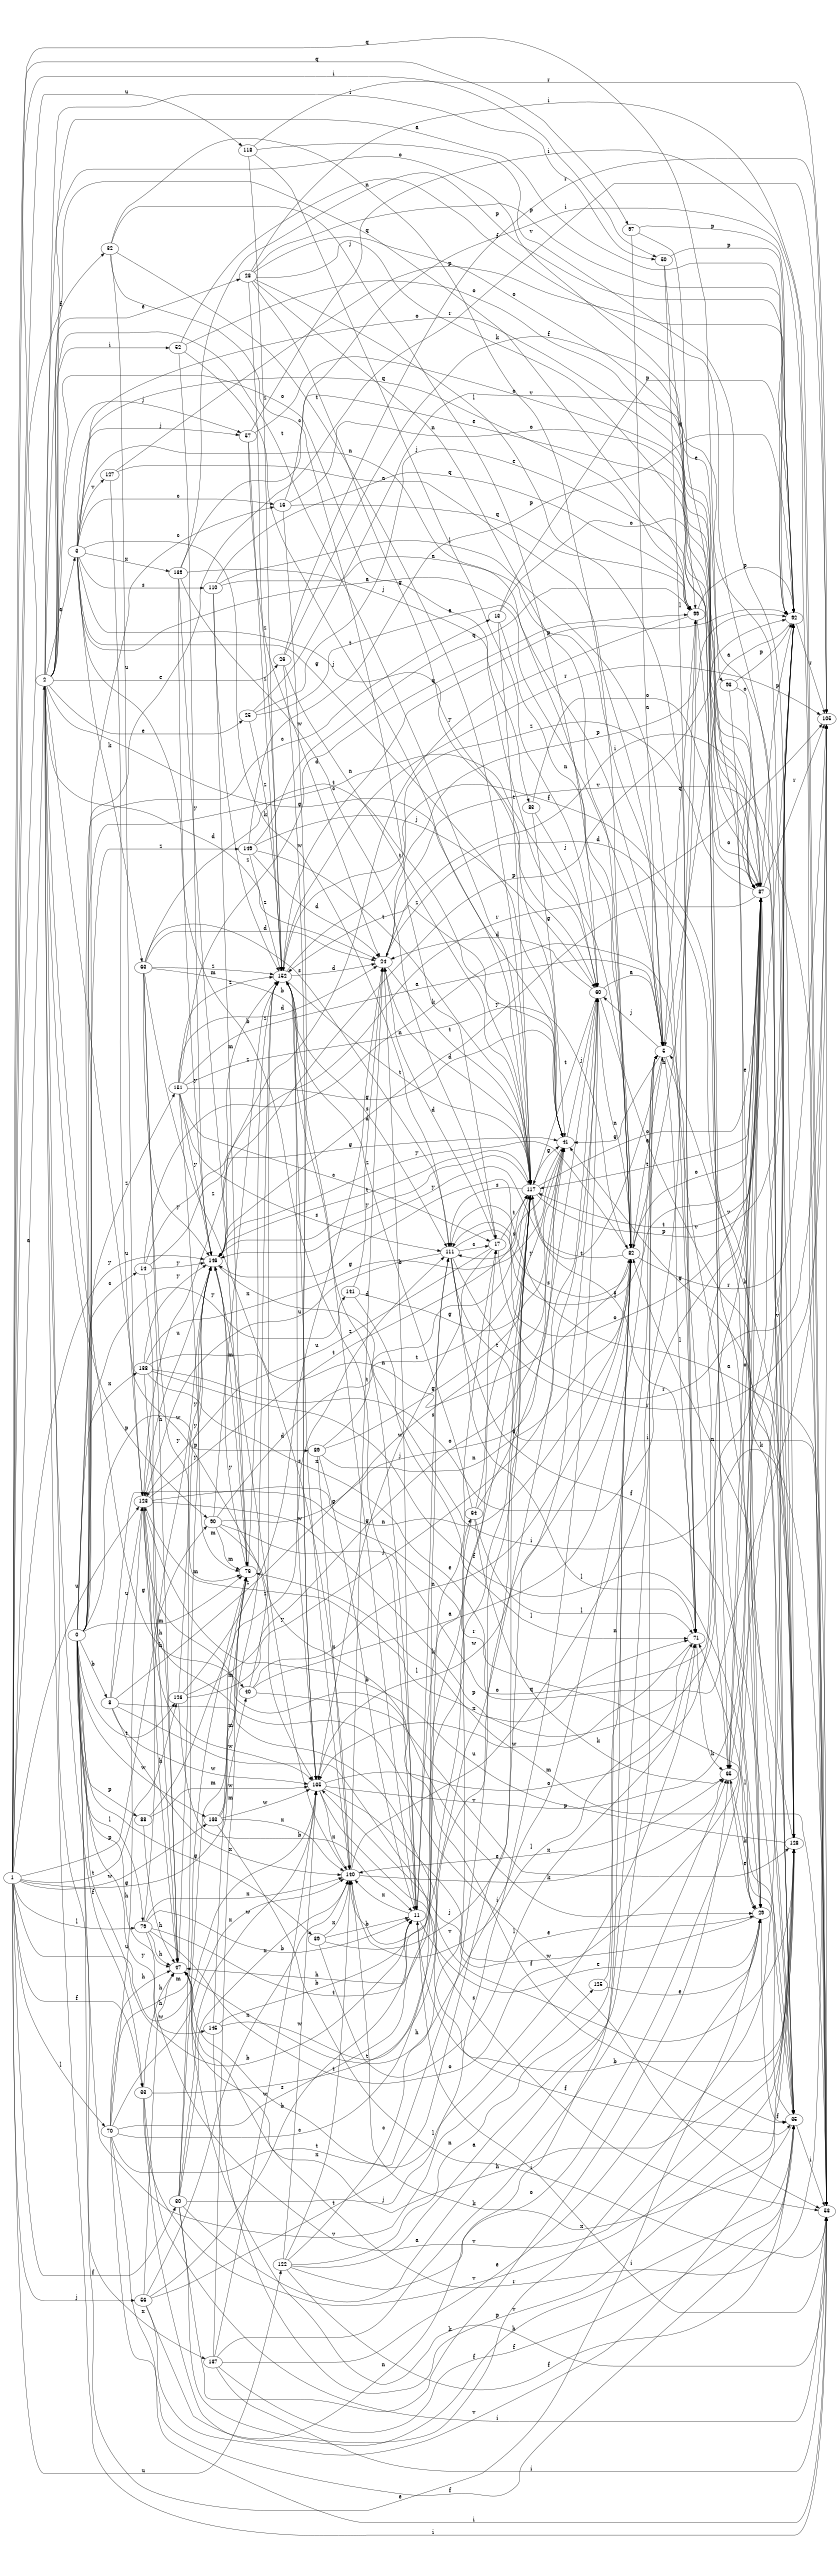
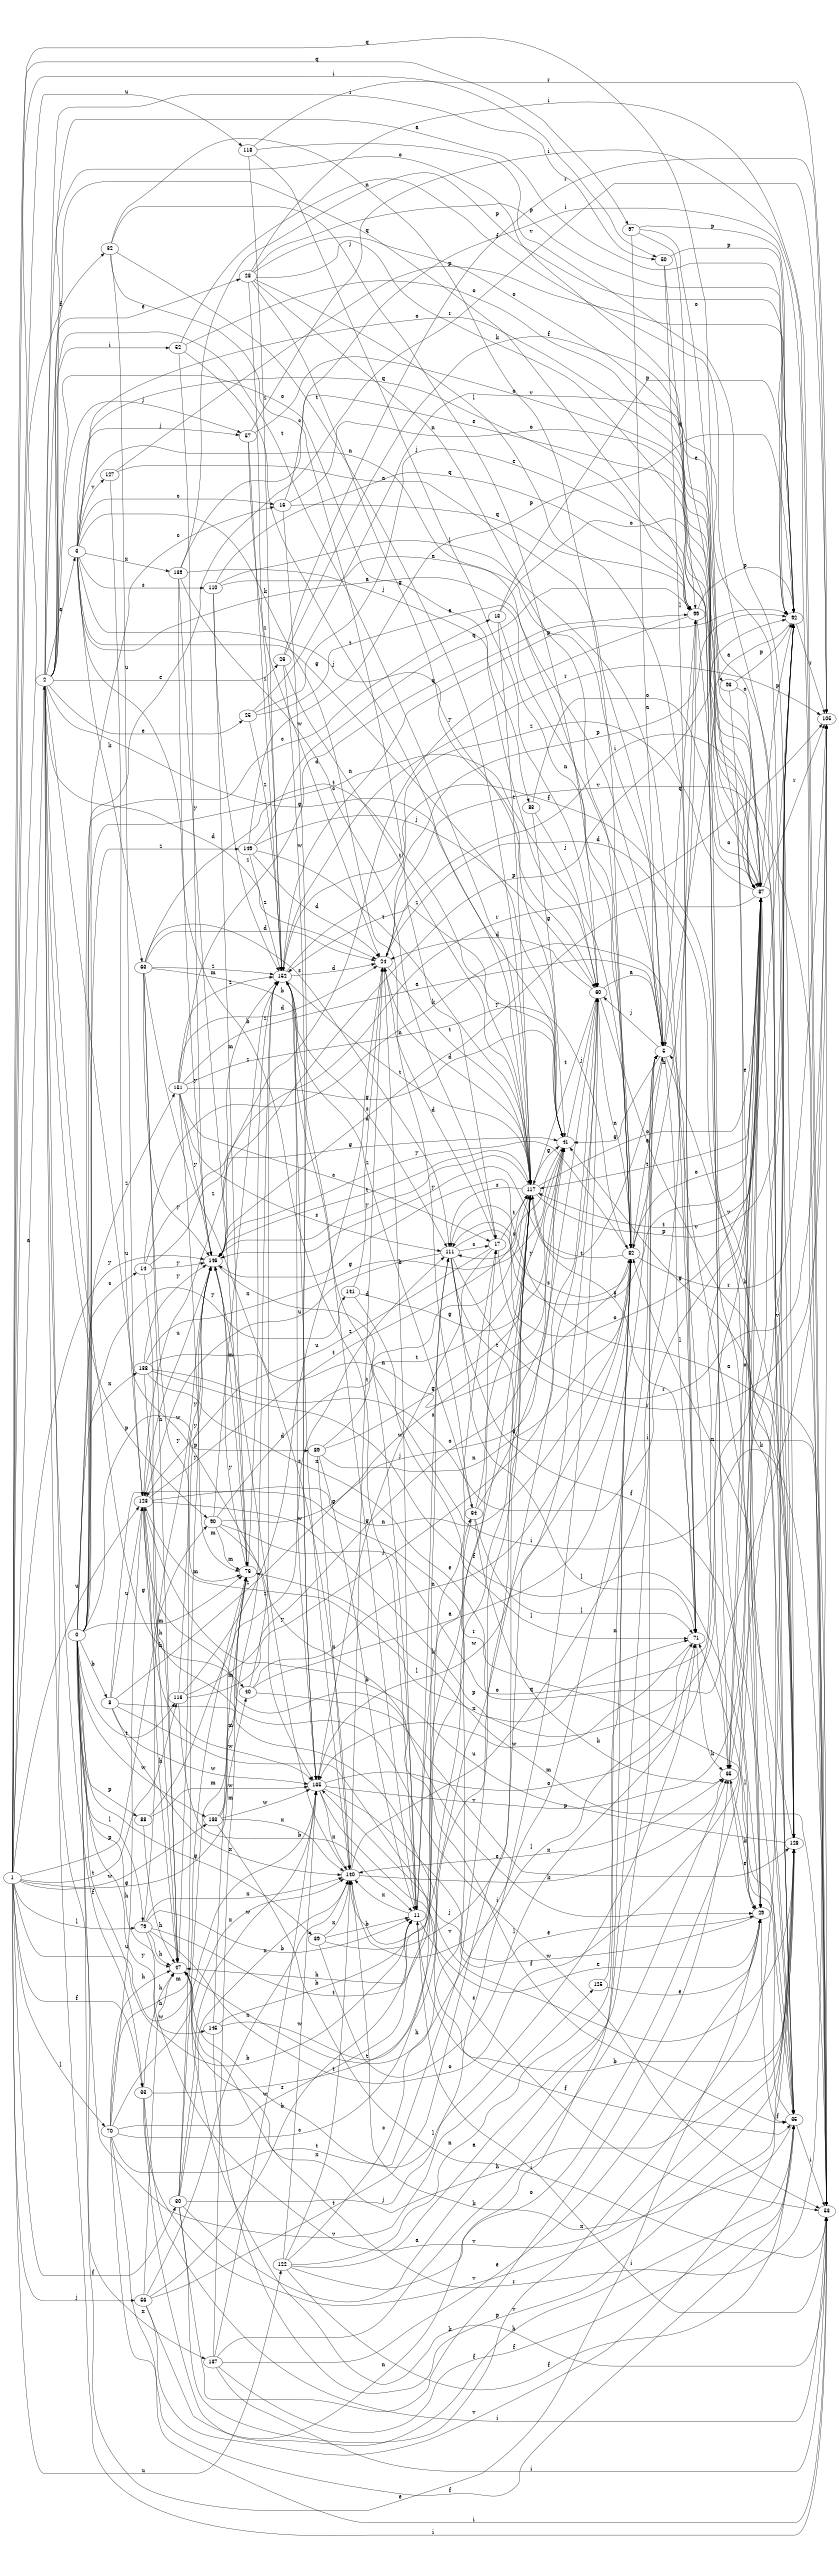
  strict digraph {
    rankdir=LR
    0
    8
    11
    13
    14
    16
    39
    47
    n9 [label=79]
    76
    82
    88
    89
    105
-   116 [label=126]
+   116
    125
    133
    137
    138
    141
    145
    149
    151
    123
    135
    41
    53
    128
    140
    29
    64
    111
    152
    87
    92
    117
    146
    65
    99
    60
    71
    5
    24
    35
    17
    1
    2
    30
    32
    33
    40
    50
    56
    70
    90
    93
    97
    118
    122
    3
    25
    26
    28
    52
    57
    83
    63
    110
    127
    139
    0 -> 8 [label=b]
    0 -> 11 [label=b]
    0 -> 13 [label=c]
    0 -> 14 [label=c]
    0 -> 16 [label=c]
    0 -> 39 [label=g]
    0 -> 47 [label=h]
    0 -> n9 [label=l]
    0 -> 76 [label=m]
    0 -> 82 [label=n]
    0 -> 88 [label=p]
    0 -> 89 [label=p]
    0 -> 105 [label=r]
    0 -> 116 [label=t]
    0 -> 125 [label=v]
    0 -> 133 [label=w]
    0 -> 137 [label=x]
    0 -> 138 [label=x]
    0 -> 141 [label=y]
    0 -> 145 [label=y]
    0 -> 149 [label=z]
    0 -> 151 [label=z]
    8 -> 105 [label=r]
    8 -> 123 [label=u]
    8 -> 135 [label=w]
    8 -> 41 [label=g]
    8 -> 53 [label=s]
    8 -> 128 [label=v]
    8 -> 140 [label=x]
    11 -> 53 [label=i]
    11 -> 140 [label=x]
    11 -> 29 [label=e]
    11 -> 64 [label=k]
    11 -> 111 [label=s]
    11 -> 152 [label=z]
    13 -> 82 [label=n]
    13 -> 87 [label=o]
    13 -> 92 [label=p]
    13 -> 117 [label=t]
    14 -> 47 [label=h]
    14 -> 105 [label=r]
    14 -> 41 [label=g]
    14 -> 146 [label=y]
    14 -> 65 [label=k]
    16 -> 135 [label=w]
    16 -> 53 [label=i]
    16 -> 87 [label=o]
    16 -> 99 [label=q]
    39 -> 11 [label=b]
    39 -> 140 [label=x]
    39 -> 60 [label=j]
    39 -> 71 [label=l]
    47 -> 105 [label=r]
    47 -> 146 [label=y]
    47 -> 71 [label=l]
    n9 -> 11 [label=b]
    n9 -> 47 [label=h]
    n9 -> 128 [label=v]
    n9 -> 140 [label=x]
    n9 -> 87 [label=o]
    n9 -> 117 [label=t]
    n9 -> 146 [label=y]
    76 -> 152 [label=z]
    76 -> 146 [label=y]
    82 -> 105 [label=r]
    82 -> 135 [label=w]
    82 -> 111 [label=s]
    82 -> 87 [label=o]
    82 -> 117 [label=t]
    82 -> 146 [label=y]
    82 -> 5 [label=a]
    88 -> 47 [label=h]
    88 -> 135 [label=w]
    88 -> 111 [label=s]
    89 -> 11 [label=b]
    89 -> 82 [label=n]
    89 -> 41 [label=g]
    89 -> 140 [label=x]
    89 -> 117 [label=t]
    116 -> 11 [label=b]
    116 -> 41 [label=g]
    116 -> 146 [label=y]
    116 -> 60 [label=j]
    116 -> 24 [label=d]
    125 -> 82 [label=n]
    125 -> 29 [label=e]
    133 -> 76 [label=m]
    133 -> 135 [label=w]
    133 -> 53 [label=i]
    133 -> 140 [label=x]
    133 -> 152 [label=z]
    137 -> 76 [label=m]
    137 -> 135 [label=w]
    137 -> 53 [label=i]
    137 -> 29 [label=e]
    137 -> 65 [label=k]
    137 -> 35 [label=f]
    138 -> 47 [label=h]
    138 -> 82 [label=n]
    138 -> 41 [label=g]
    138 -> 29 [label=e]
    138 -> 87 [label=o]
    138 -> 146 [label=y]
    138 -> 35 [label=f]
    141 -> 41 [label=g]
    141 -> 71 [label=l]
    141 -> 24 [label=d]
    145 -> 11 [label=b]
    145 -> 76 [label=m]
    145 -> 128 [label=v]
    145 -> 117 [label=t]
    149 -> 152 [label=z]
    149 -> 92 [label=p]
    149 -> 117 [label=t]
    149 -> 99 [label=q]
    149 -> 60 [label=j]
    149 -> 24 [label=d]
    151 -> 76 [label=m]
    151 -> 82 [label=n]
    151 -> 41 [label=g]
    151 -> 111 [label=s]
    151 -> 152 [label=z]
    151 -> 146 [label=y]
    151 -> 99 [label=q]
    151 -> 5 [label=a]
    151 -> 24 [label=d]
    151 -> 17 [label=c]
    123 -> 47 [label=h]
    123 -> 82 [label=n]
    123 -> 135 [label=w]
    123 -> 53 [label=i]
    123 -> 128 [label=v]
    123 -> 152 [label=z]
    123 -> 92 [label=p]
    123 -> 117 [label=t]
    123 -> 71 [label=l]
    135 -> 140 [label=x]
    135 -> 29 [label=e]
    135 -> 87 [label=o]
    135 -> 92 [label=p]
    135 -> 35 [label=f]
    41 -> 111 [label=s]
    41 -> 152 [label=z]
    41 -> 60 [label=j]
    53 -> 47 [label=h]
    53 -> 76 [label=m]
    53 -> 146 [label=y]
    128 -> 11 [label=b]
    128 -> 47 [label=h]
    128 -> 82 [label=n]
    128 -> 123 [label=u]
    128 -> 41 [label=g]
    140 -> 146 [label=y]
    140 -> 65 [label=k]
    140 -> 99 [label=q]
    140 -> 71 [label=l]
    140 -> 24 [label=d]
    29 -> 135 [label=w]
    29 -> 65 [label=k]
    29 -> 35 [label=f]
    64 -> 47 [label=h]
    64 -> 41 [label=g]
    64 -> 152 [label=z]
    64 -> 117 [label=t]
    64 -> 65 [label=k]
    64 -> 71 [label=l]
    111 -> 105 [label=r]
    111 -> 123 [label=u]
    111 -> 53 [label=i]
    111 -> 87 [label=o]
    111 -> 71 [label=l]
    111 -> 35 [label=f]
    111 -> 17 [label=c]
    152 -> 105 [label=r]
    152 -> 135 [label=w]
    152 -> 140 [label=x]
    152 -> 111 [label=s]
    152 -> 92 [label=p]
    152 -> 117 [label=t]
    152 -> 24 [label=d]
    152 -> 35 [label=f]
    87 -> 105 [label=r]
    87 -> 128 [label=v]
    87 -> 111 [label=s]
    87 -> 152 [label=z]
    87 -> 92 [label=p]
    87 -> 117 [label=t]
    87 -> 146 [label=y]
    87 -> 65 [label=k]
    92 -> 105 [label=r]
    92 -> 117 [label=t]
    92 -> 65 [label=k]
    92 -> 5 [label=a]
    117 -> 41 [label=g]
    117 -> 111 [label=s]
    117 -> 87 [label=o]
    117 -> 92 [label=p]
    117 -> 146 [label=y]
    117 -> 71 [label=l]
    117 -> 24 [label=d]
    146 -> 76 [label=m]
    146 -> 123 [label=u]
    146 -> 53 [label=i]
    146 -> 92 [label=p]
    146 -> 117 [label=t]
    65 -> 140 [label=x]
    65 -> 29 [label=e]
    65 -> 87 [label=o]
    99 -> 82 [label=n]
    99 -> 87 [label=o]
    99 -> 92 [label=p]
    99 -> 146 [label=y]
    60 -> 82 [label=n]
    60 -> 128 [label=v]
    60 -> 140 [label=x]
    60 -> 117 [label=t]
    60 -> 5 [label=a]
    60 -> 24 [label=d]
    71 -> 135 [label=w]
    71 -> 65 [label=k]
    5 -> 47 [label=h]
    5 -> 41 [label=g]
    5 -> 128 [label=v]
    5 -> 146 [label=y]
    5 -> 99 [label=q]
    5 -> 60 [label=j]
    5 -> 71 [label=l]
    24 -> 11 [label=b]
    24 -> 53 [label=i]
    24 -> 128 [label=v]
    24 -> 92 [label=p]
    24 -> 117 [label=t]
    35 -> 53 [label=i]
    35 -> 140 [label=x]
    35 -> 71 [label=l]
    35 -> 5 [label=a]
    35 -> 24 [label=d]
    17 -> 105 [label=r]
    17 -> 123 [label=u]
    17 -> 135 [label=w]
    17 -> 117 [label=t]
    17 -> 24 [label=d]
    1 -> n9 [label=l]
    1 -> 116 [label=t]
    1 -> 133 [label=w]
    1 -> 123 [label=u]
    1 -> 135 [label=w]
    1 -> 146 [label=y]
    1 -> 2 [label=a]
    1 -> 30 [label=f]
    1 -> 32 [label=f]
    1 -> 33 [label=f]
    1 -> 40 [label=g]
    1 -> 50 [label=i]
    1 -> 56 [label=j]
    1 -> 70 [label=l]
    1 -> 90 [label=p]
    1 -> 93 [label=q]
    1 -> 97 [label=q]
    1 -> 118 [label=u]
    1 -> 122 [label=u]
    2 -> 135 [label=w]
    2 -> 41 [label=g]
    2 -> 53 [label=i]
    2 -> 29 [label=e]
    2 -> 87 [label=o]
    2 -> 92 [label=a]
    2 -> 117 [label=t]
    2 -> 99 [label=q]
    2 -> 24 [label=d]
    2 -> 33 [label=f]
    2 -> 40 [label=g]
    2 -> 50 [label=i]
    2 -> 90 [label=p]
    2 -> 3 [label=a]
    2 -> 25 [label=e]
    2 -> 26 [label=e]
    2 -> 28 [label=e]
    2 -> 52 [label=i]
    2 -> 57 [label=j]
    2 -> 83 [label=o]
    30 -> 76 [label=m]
    30 -> 135 [label=w]
    30 -> 140 [label=x]
    30 -> 92 [label=p]
    30 -> 146 [label=y]
    30 -> 65 [label=k]
    30 -> 60 [label=j]
    30 -> 5 [label=a]
    32 -> 82 [label=n]
    32 -> 123 [label=u]
    32 -> 117 [label=t]
    32 -> 60 [label=j]
    32 -> 17 [label=c]
    33 -> 47 [label=h]
    33 -> 53 [label=i]
    33 -> 128 [label=v]
    33 -> 117 [label=t]
    33 -> 35 [label=f]
    40 -> 82 [label=n]
    40 -> 152 [label=z]
    40 -> 5 [label=a]
    40 -> 35 [label=f]
    50 -> 92 [label=p]
    50 -> 99 [label=q]
    50 -> 71 [label=l]
    56 -> 11 [label=b]
    56 -> 47 [label=h]
    56 -> 82 [label=n]
    56 -> 128 [label=v]
    56 -> 140 [label=x]
    56 -> 117 [label=t]
    70 -> 47 [label=h]
    70 -> 76 [label=m]
    70 -> 123 [label=u]
    70 -> 53 [label=i]
    70 -> 140 [label=x]
    70 -> 111 [label=s]
    70 -> 117 [label=t]
    70 -> 35 [label=f]
    70 -> 17 [label=c]
    90 -> 76 [label=m]
    90 -> 29 [label=e]
    90 -> 152 [label=z]
    90 -> 87 [label=o]
    90 -> 117 [label=t]
    90 -> 60 [label=j]
    93 -> 29 [label=e]
    93 -> 87 [label=o]
    93 -> 92 [label=p]
    97 -> 29 [label=e]
+   97 -> 87 [label=o]
    97 -> 92 [label=p]
    97 -> 5 [label=a]
    118 -> 105 [label=r]
    118 -> 128 [label=v]
    118 -> 152 [label=z]
    118 -> 60 [label=j]
    122 -> 82 [label=n]
    122 -> 135 [label=w]
    122 -> 140 [label=x]
    122 -> 87 [label=o]
    122 -> 5 [label=a]
    122 -> 35 [label=f]
    122 -> 17 [label=c]
    3 -> 11 [label=b]
    3 -> 16 [label=c]
    3 -> 82 [label=n]
    3 -> 41 [label=g]
-   3 -> 111 [label=k]
+   3 -> 64 [label=k]
    3 -> 87 [label=o]
    3 -> 99 [label=q]
    3 -> 60 [label=j]
    3 -> 5 [label=a]
    3 -> 57 [label=j]
    3 -> 63 [label=k]
    3 -> 110 [label=s]
    3 -> 127 [label=v]
    3 -> 139 [label=x]
    25 -> 128 [label=v]
    25 -> 29 [label=e]
    25 -> 152 [label=z]
    25 -> 5 [label=a]
    26 -> 105 [label=r]
    26 -> 135 [label=w]
    26 -> 117 [label=t]
    26 -> 35 [label=f]
    28 -> 82 [label=n]
    28 -> 41 [label=g]
    28 -> 53 [label=i]
    28 -> 152 [label=z]
    28 -> 87 [label=o]
    28 -> 92 [label=p]
    28 -> 65 [label=k]
    28 -> 71 [label=l]
    52 -> 87 [label=o]
    52 -> 117 [label=t]
    52 -> 146 [label=y]
    52 -> 35 [label=f]
    57 -> 53 [label=i]
    57 -> 152 [label=z]
    57 -> 87 [label=o]
    57 -> 24 [label=d]
    83 -> 41 [label=g]
    83 -> 87 [label=o]
    83 -> 60 [label=j]
    63 -> 11 [label=b]
    63 -> 47 [label=h]
    63 -> 76 [label=m]
    63 -> 140 [label=x]
    63 -> 111 [label=s]
    63 -> 152 [label=z]
    63 -> 117 [label=t]
    63 -> 146 [label=y]
    63 -> 24 [label=d]
    110 -> 76 [label=m]
    110 -> 152 [label=z]
    110 -> 99 [label=q]
    110 -> 71 [label=l]
    110 -> 5 [label=a]
    127 -> 123 [label=u]
    127 -> 92 [label=p]
    127 -> 5 [label=a]
    139 -> 76 [label=m]
    139 -> 29 [label=e]
    139 -> 92 [label=p]
    139 -> 146 [label=y]
    139 -> 60 [label=j]
    139 -> 17 [label=c]
  }
